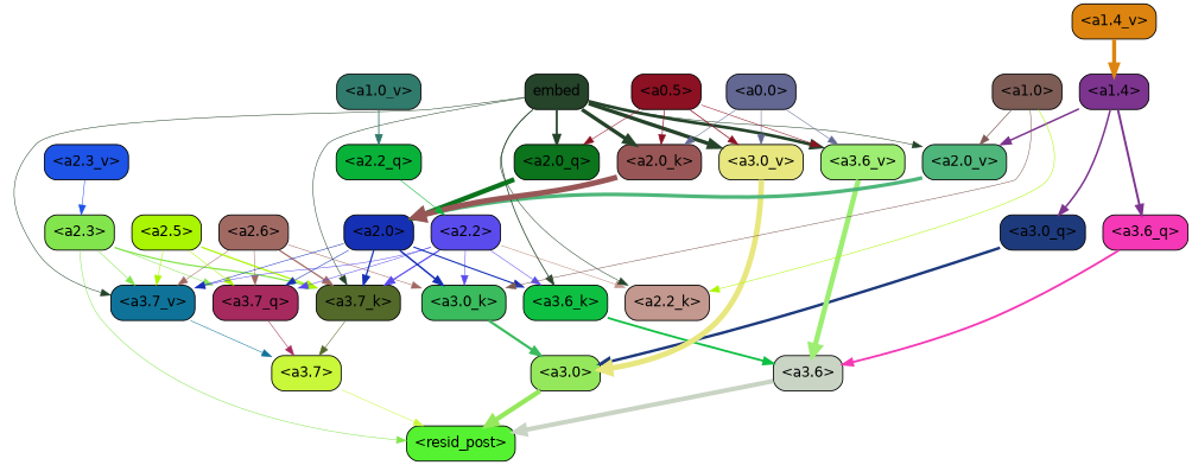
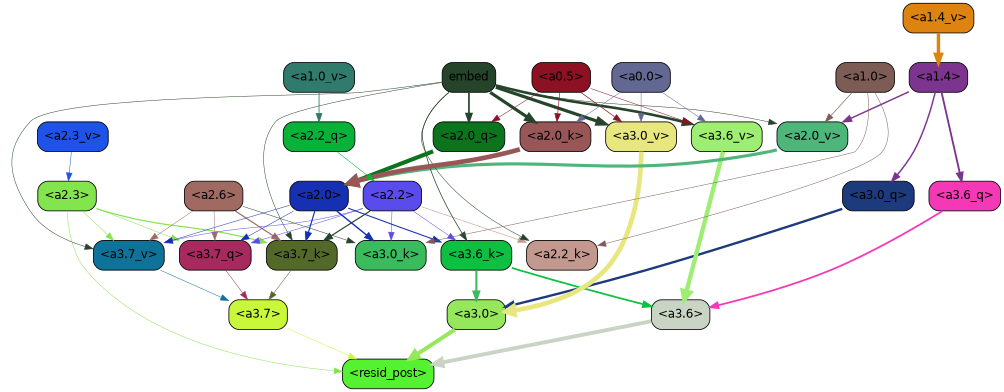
  strict digraph {
    splines=true
    node [color=black fontname=Helvetica shape=box style="filled, rounded"]
    edge [color="#25442a" penwidth=0.6]
    "<a3.7>" [fillcolor="#c9f73a"]
    "<resid_post>" [fillcolor="#55f231"]
    "<a3.6>" [fillcolor="#c9d4c4"]
    "<a3.0>" [fillcolor="#95e85c"]
    "<a2.3>" [fillcolor="#83e54d"]
    "<a3.7_q>" [fillcolor="#a62a5e"]
    "<a3.7_k>" [fillcolor="#536929"]
    "<a3.7_v>" [fillcolor="#0f7399"]
    "<a3.6_q>" [fillcolor="#f538b6"]
    "<a3.0_q>" [fillcolor="#1d3a7c"]
    "<a3.6_k>" [fillcolor="#0ec042"]
    "<a3.0_k>" [fillcolor="#3abb5d"]
    "<a3.6_v>" [fillcolor="#9dee72"]
    "<a3.0_v>" [fillcolor="#e8e77f"]
    "<a2.6>" [fillcolor="#a06a63"]
-   "<a2.5>" [fillcolor="#aaf502"]
    "<a2.2>" [fillcolor="#5a4bed"]
    "<a2.2_k>" [fillcolor="#c3988e"]
    "<a2.0>" [fillcolor="#1630b4"]
    "<a1.4>" [fillcolor="#7c348f"]
    "<a2.0_v>" [fillcolor="#4eb67a"]
    embed [fillcolor="#25442a"]
    "<a2.0_q>" [fillcolor="#0b741c"]
    "<a2.0_k>" [fillcolor="#985756"]
    "<a1.0>" [fillcolor="#7e5c56"]
    "<a0.5>" [fillcolor="#8c1122"]
    "<a0.0>" [fillcolor="#626892"]
    "<a2.2_q>" [fillcolor="#08b238"]
    "<a2.3_v>" [fillcolor="#1d53e6"]
    "<a1.4_v>" [fillcolor="#dc840f"]
    "<a1.0_v>" [fillcolor="#317b6c"]
    "<a3.7>" -> "<resid_post>" [color="#c9f73a"]
    "<a3.6>" -> "<resid_post>" [color="#c9d4c4" penwidth=4.746312499046326]
    "<a3.0>" -> "<resid_post>" [color="#95e85c" penwidth=4.896343111991882]
    "<a2.3>" -> "<resid_post>" [color="#83e54d"]
    "<a2.3>" -> "<a3.7_q>" [color="#83e54d"]
    "<a2.3>" -> "<a3.7_k>" [color="#83e54d" penwidth=1.467104621231556]
    "<a2.3>" -> "<a3.7_v>" [color="#83e54d"]
    "<a3.7_q>" -> "<a3.7>" [color="#a62a5e"]
    "<a3.7_k>" -> "<a3.7>" [color="#536929"]
    "<a3.7_v>" -> "<a3.7>" [color="#0f7399"]
    "<a3.6_q>" -> "<a3.6>" [color="#f538b6" penwidth=2.160832464694977]
    "<a3.0_q>" -> "<a3.0>" [color="#1d3a7c" penwidth=2.870753765106201]
    "<a3.6_k>" -> "<a3.6>" [color="#0ec042" penwidth=2.13908451795578]
-   "<a3.0_k>" -> "<a3.0>" [color="#3abb5d" penwidth=2.520303964614868]
+   "<a3.6_k>" -> "<a3.0>" [color="#3abb5d" penwidth=2.520303964614868]
    "<a3.6_v>" -> "<a3.6>" [color="#9dee72" penwidth=5.297133803367615]
    "<a3.0_v>" -> "<a3.0>" [color="#e8e77f" penwidth=5.680712580680847]
    "<a2.6>" -> "<a3.7_q>" [color="#a06a63"]
    "<a2.6>" -> "<a3.7_k>" [color="#a06a63" penwidth=1.4453159049153328]
    "<a2.6>" -> "<a3.7_v>" [color="#a06a63"]
-   "<a2.6>" -> "<a3.0_k>" [color="#a06a63"]
-   "<a2.5>" -> "<a3.7_q>" [color="#aaf502"]
-   "<a2.5>" -> "<a3.7_k>" [color="#aaf502" penwidth=1.4526091292500496]
-   "<a2.5>" -> "<a3.7_v>" [color="#aaf502"]
+   "<a2.6>" -> "<a3.0_k>"
    "<a2.2>" -> "<a3.7_q>" [color="#5a4bed"]
-   "<a2.2>" -> "<a3.7_k>" [color="#5a4bed" penwidth=1.4310357049107552]
+   "<a2.2>" -> "<a3.7_k>" [penwidth=1.4310357049107552]
    "<a2.2>" -> "<a3.7_v>" [color="#5a4bed"]
    "<a2.2>" -> "<a3.6_k>" [color="#5a4bed"]
    "<a2.2>" -> "<a3.0_k>" [color="#5a4bed"]
    "<a2.2>" -> "<a2.2_k>" [color="#c3988e" penwidth=0.6690489649772644]
    "<a2.0>" -> "<a3.7_q>" [color="#1630b4"]
    "<a2.0>" -> "<a3.7_k>" [color="#1630b4" penwidth=1.4314699843525887]
    "<a2.0>" -> "<a3.7_v>" [color="#1630b4"]
    "<a2.0>" -> "<a3.6_k>" [color="#1630b4" penwidth=1.2950235605239868]
    "<a2.0>" -> "<a3.0_k>" [color="#1630b4" penwidth=1.712992787361145]
    "<a1.4>" -> "<a3.6_q>" [color="#7c348f" penwidth=2.242796540260315]
    "<a1.4>" -> "<a3.0_q>" [color="#7c348f" penwidth=1.7808996737003326]
    "<a1.4>" -> "<a2.0_v>" [color="#7c348f" penwidth=1.7603429555892944]
    "<a2.0_v>" -> "<a2.0>" [color="#4eb67a" penwidth=3.8170836865901947]
    embed -> "<a3.7_k>"
    embed -> "<a3.7_v>"
    embed -> "<a3.6_k>" [penwidth=0.891706109046936]
    embed -> "<a3.6_v>" [penwidth=3.1766927242279053]
    embed -> "<a3.0_v>" [penwidth=3.9005755856633186]
    embed -> "<a2.2_k>"
    embed -> "<a2.0_v>"
    embed -> "<a2.0_q>" [penwidth=2.0810389518737793]
    embed -> "<a2.0_k>" [penwidth=3.8915770053863525]
    "<a2.0_q>" -> "<a2.0>" [color="#0b741c" penwidth=5.017253503203392]
    "<a2.0_k>" -> "<a2.0>" [color="#985756" penwidth=5.656688302755356]
    "<a1.0>" -> "<a3.0_k>" [color="#7e5c56"]
-   "<a1.0>" -> "<a2.2_k>" [color="#aaf502"]
+   "<a1.0>" -> "<a2.2_k>" [color="#7e5c56"]
    "<a1.0>" -> "<a2.0_v>" [color="#7e5c56" penwidth=0.7897878289222717]
    "<a0.5>" -> "<a3.6_v>" [color="#8c1122"]
    "<a0.5>" -> "<a3.0_v>" [color="#8c1122" penwidth=0.8493617177009583]
    "<a0.5>" -> "<a2.0_q>" [color="#8c1122"]
    "<a0.5>" -> "<a2.0_k>" [color="#8c1122" penwidth=0.7482255101203918]
    "<a0.0>" -> "<a3.6_v>" [color="#626892"]
    "<a0.0>" -> "<a3.0_v>" [color="#626892"]
    "<a0.0>" -> "<a2.0_k>" [color="#626892"]
    "<a2.2_q>" -> "<a2.2>" [color="#08b238" penwidth=0.6449352353811264]
    "<a2.3_v>" -> "<a2.3>" [color="#1d53e6"]
    "<a1.4_v>" -> "<a1.4>" [color="#dc840f" penwidth=4.140247106552124]
    "<a1.0_v>" -> "<a2.2_q>" [color="#317b6c" penwidth=1.020309567451477]
  }
